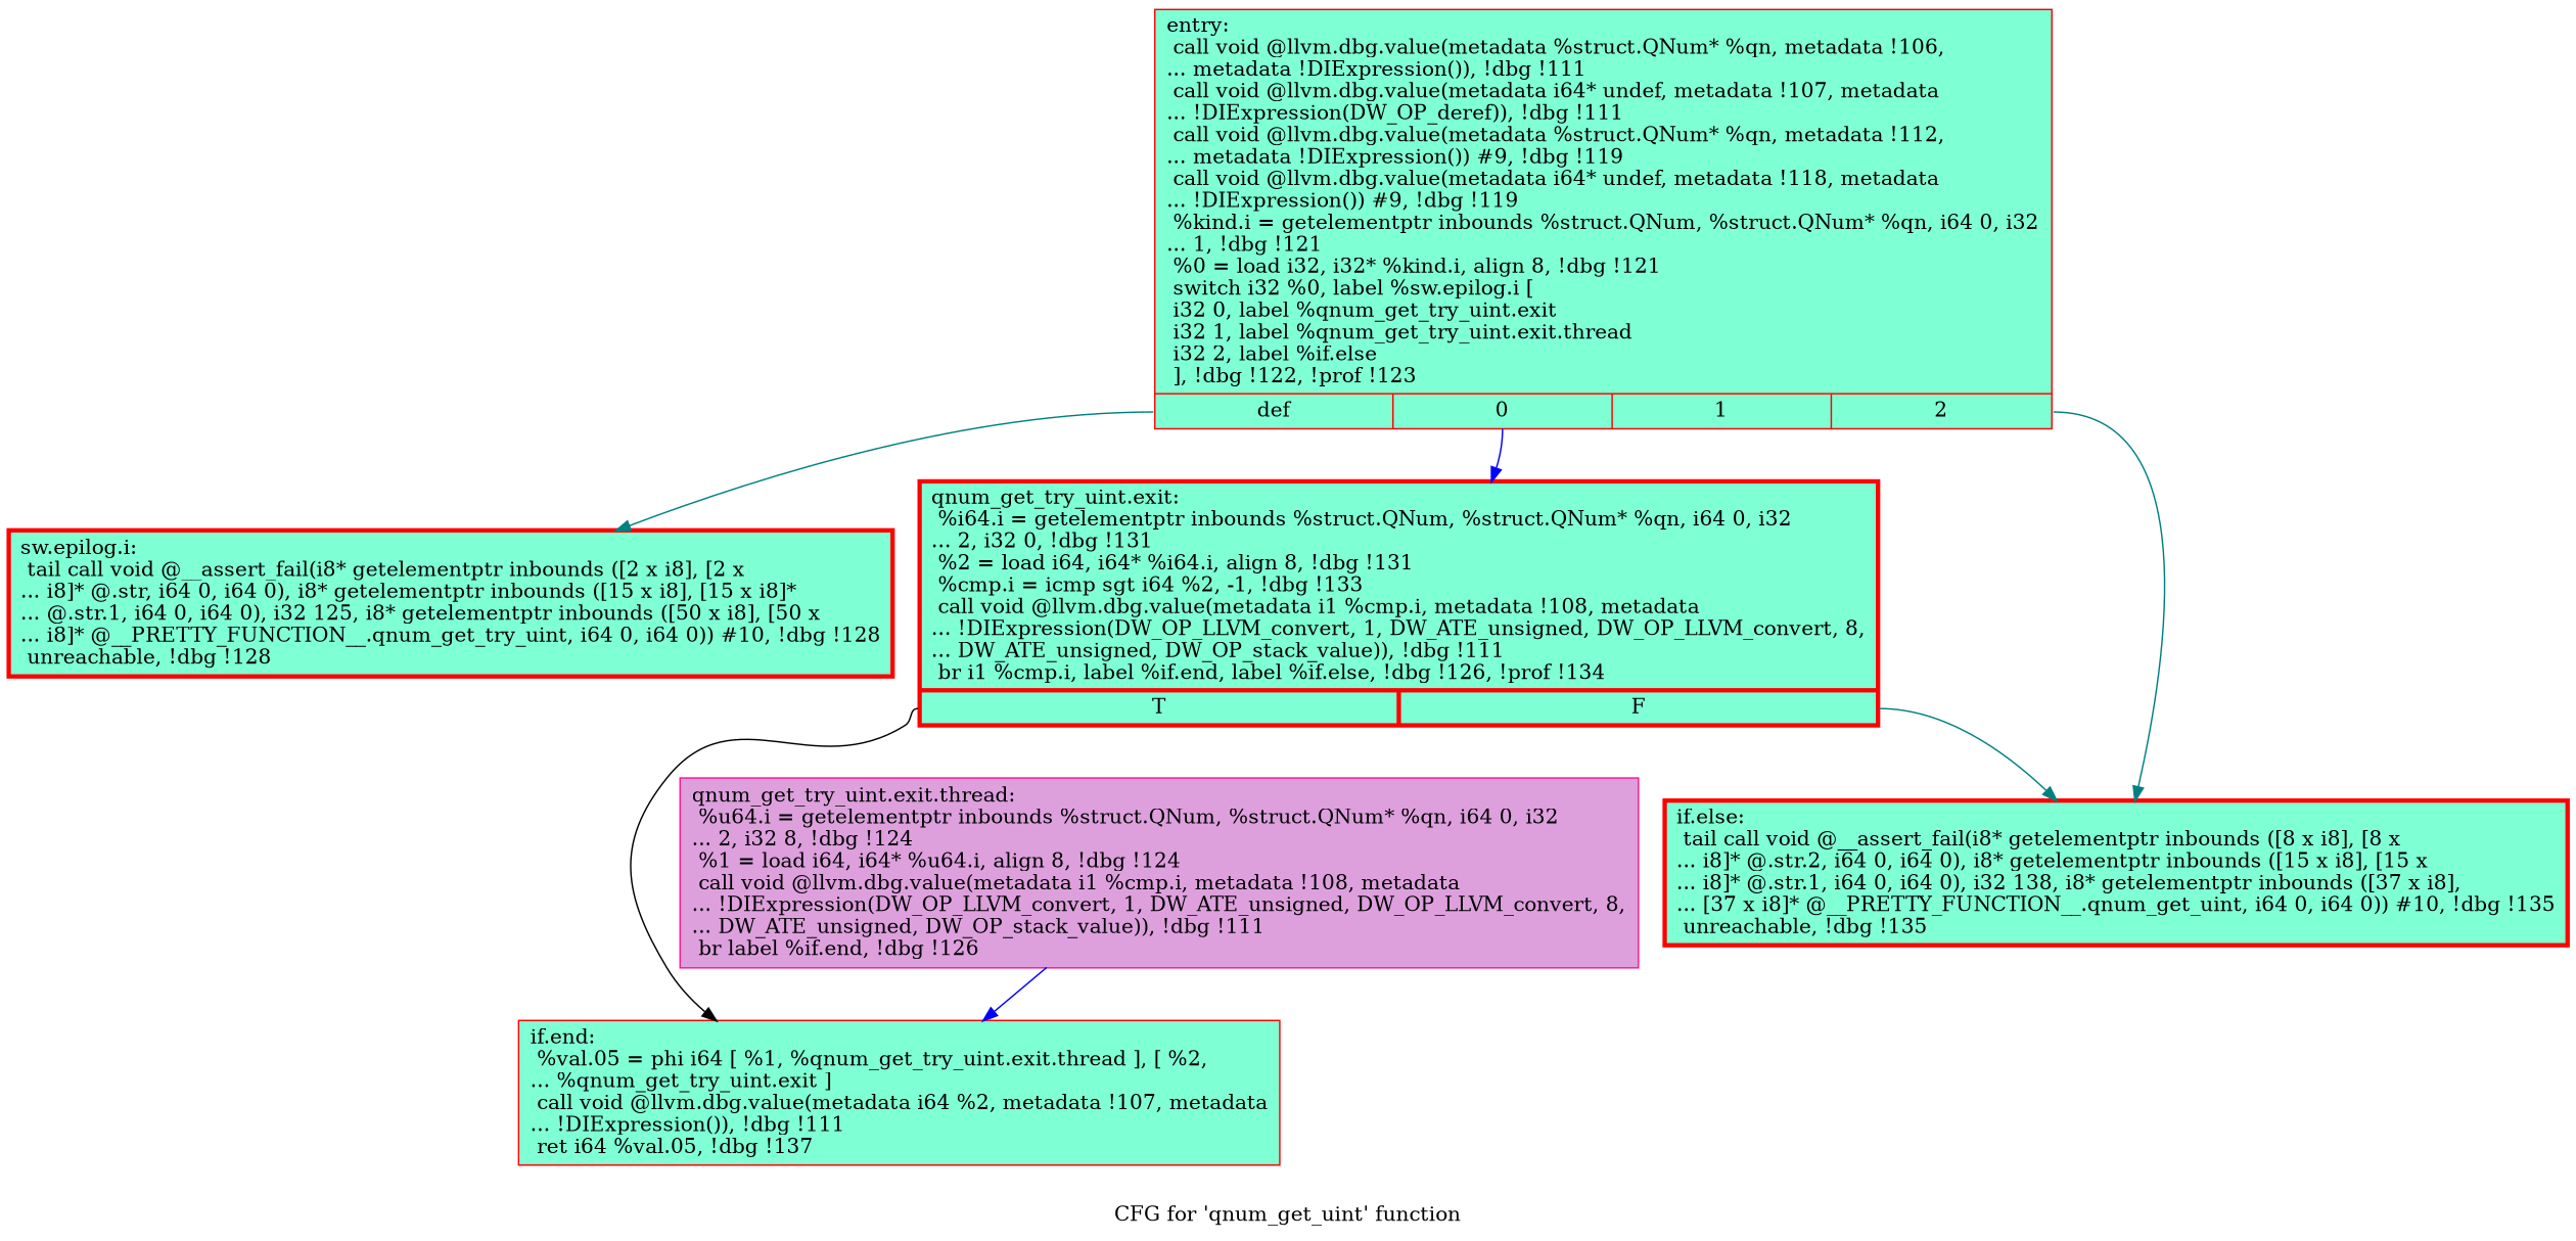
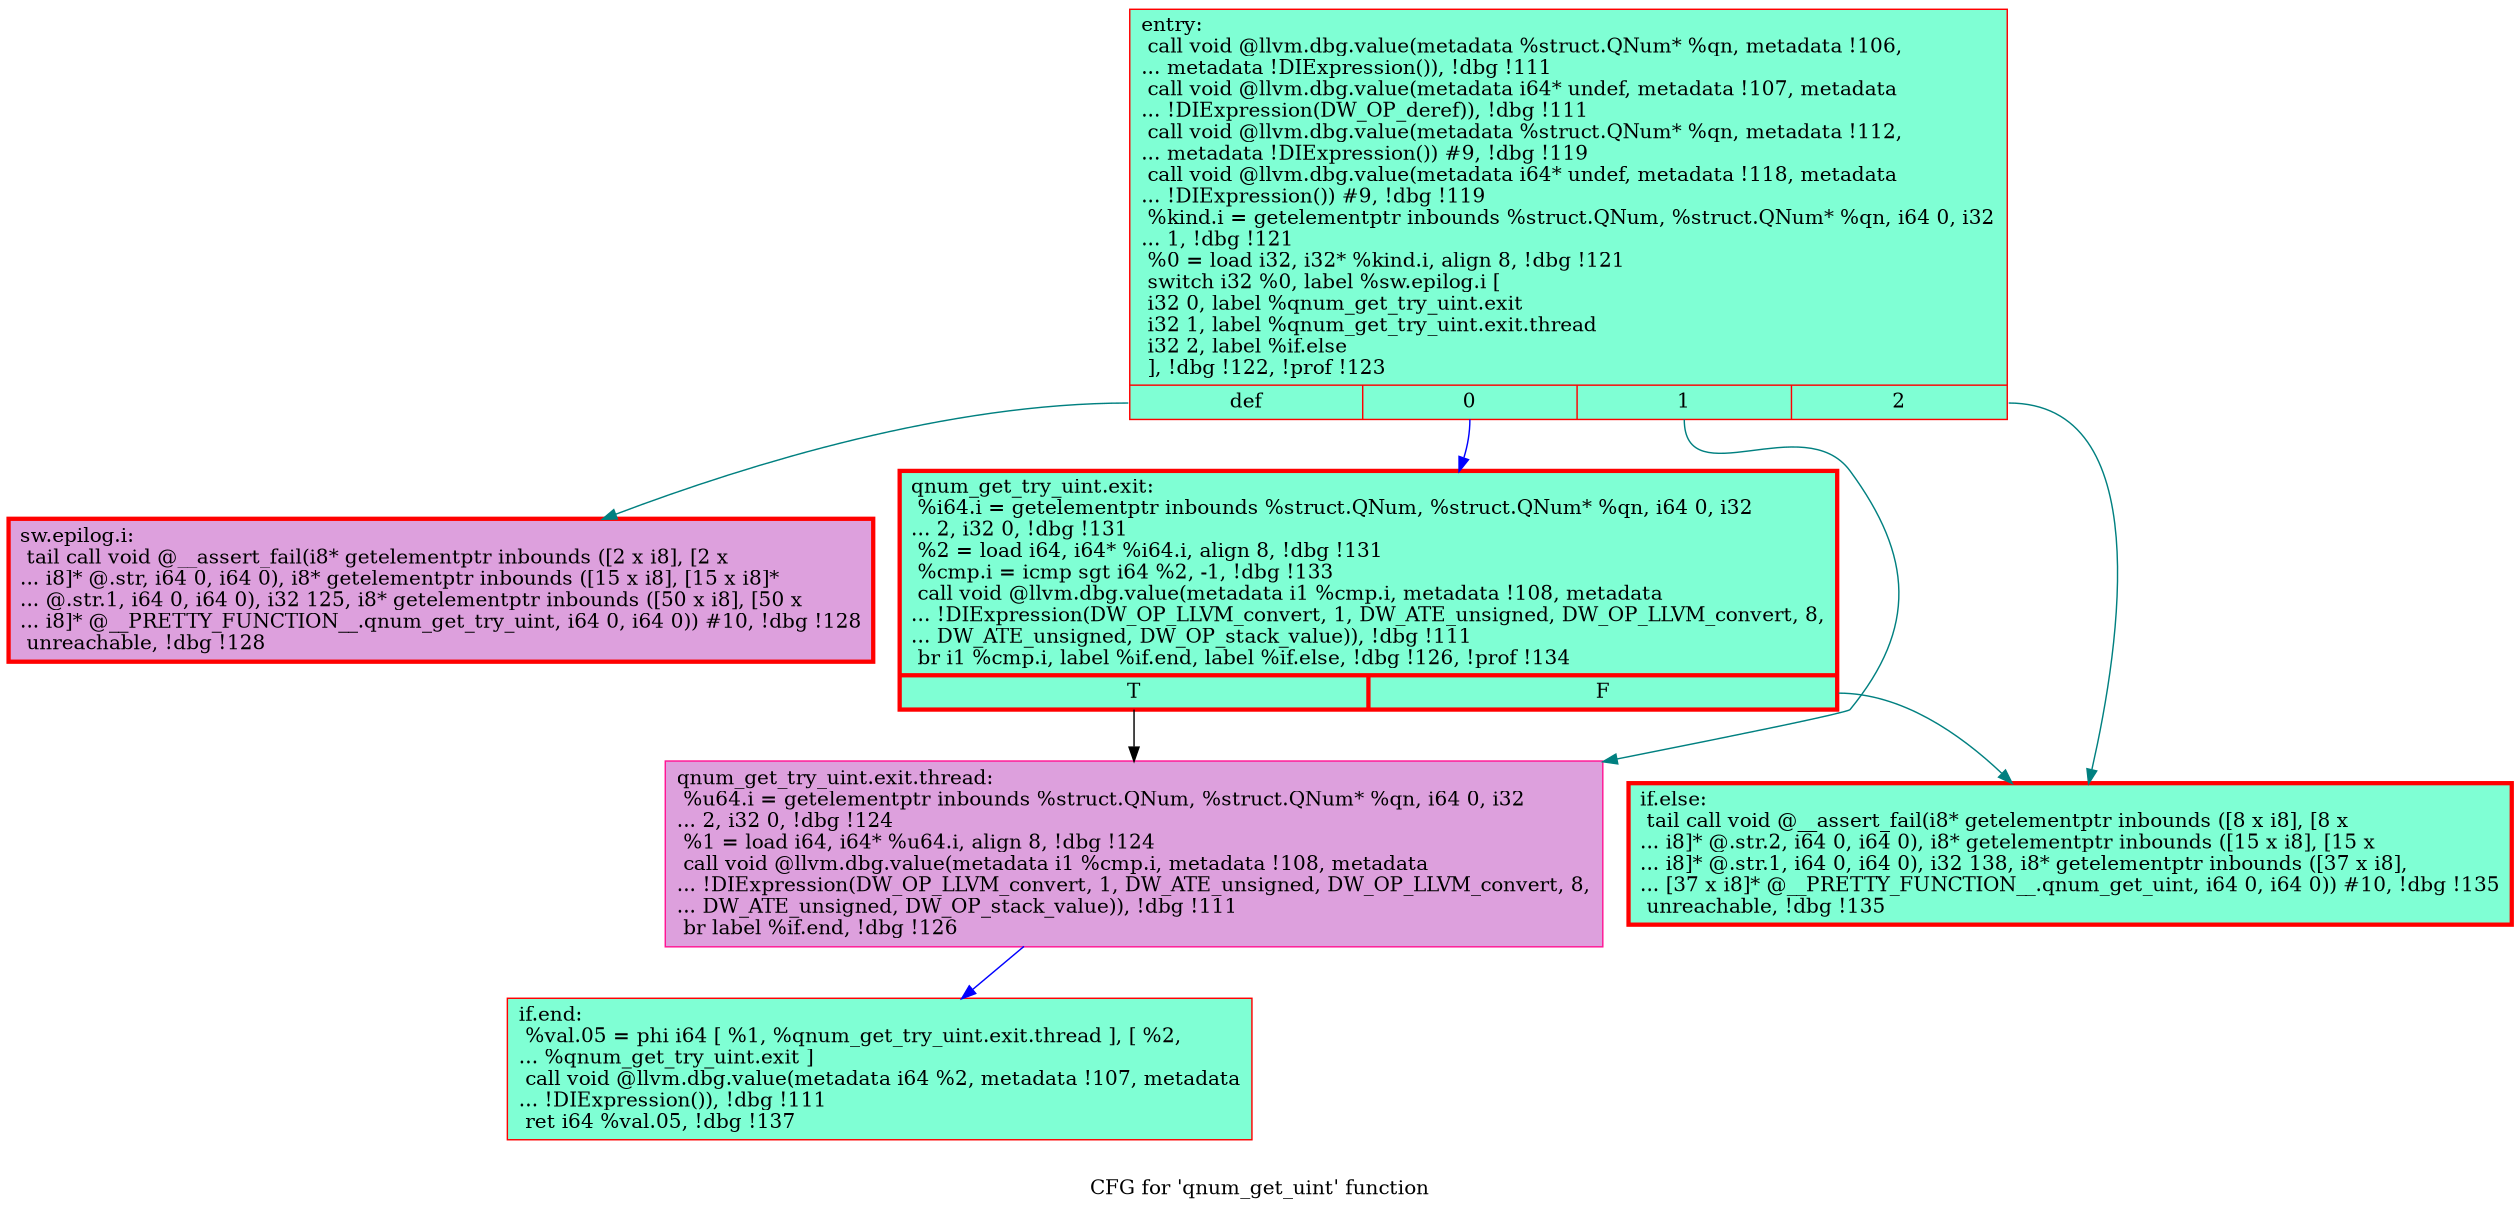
  digraph {
    label="CFG for 'qnum_get_uint' function"
    node [color=red fillcolor=aquamarine shape=record style=filled]
    edge [color=teal tailport=s0]
    n1 [label="{entry:\l  call void @llvm.dbg.value(metadata %struct.QNum* %qn, metadata !106,\l... metadata !DIExpression()), !dbg !111\l  call void @llvm.dbg.value(metadata i64* undef, metadata !107, metadata\l... !DIExpression(DW_OP_deref)), !dbg !111\l  call void @llvm.dbg.value(metadata %struct.QNum* %qn, metadata !112,\l... metadata !DIExpression()) #9, !dbg !119\l  call void @llvm.dbg.value(metadata i64* undef, metadata !118, metadata\l... !DIExpression()) #9, !dbg !119\l  %kind.i = getelementptr inbounds %struct.QNum, %struct.QNum* %qn, i64 0, i32\l... 1, !dbg !121\l  %0 = load i32, i32* %kind.i, align 8, !dbg !121\l  switch i32 %0, label %sw.epilog.i [\l    i32 0, label %qnum_get_try_uint.exit\l    i32 1, label %qnum_get_try_uint.exit.thread\l    i32 2, label %if.else\l  ], !dbg !122, !prof !123\l|{<s0>def|<s1>0|<s2>1|<s3>2}}"]
-   n2 [label="{sw.epilog.i:                                      \l  tail call void @__assert_fail(i8* getelementptr inbounds ([2 x i8], [2 x\l... i8]* @.str, i64 0, i64 0), i8* getelementptr inbounds ([15 x i8], [15 x i8]*\l... @.str.1, i64 0, i64 0), i32 125, i8* getelementptr inbounds ([50 x i8], [50 x\l... i8]* @__PRETTY_FUNCTION__.qnum_get_try_uint, i64 0, i64 0)) #10, !dbg !128\l  unreachable, !dbg !128\l}" penwidth=3.0]
+   n2 [fillcolor=plum label="{sw.epilog.i:                                      \l  tail call void @__assert_fail(i8* getelementptr inbounds ([2 x i8], [2 x\l... i8]* @.str, i64 0, i64 0), i8* getelementptr inbounds ([15 x i8], [15 x i8]*\l... @.str.1, i64 0, i64 0), i32 125, i8* getelementptr inbounds ([50 x i8], [50 x\l... i8]* @__PRETTY_FUNCTION__.qnum_get_try_uint, i64 0, i64 0)) #10, !dbg !128\l  unreachable, !dbg !128\l}" penwidth=3.0]
    n3 [label="{qnum_get_try_uint.exit:                           \l  %i64.i = getelementptr inbounds %struct.QNum, %struct.QNum* %qn, i64 0, i32\l... 2, i32 0, !dbg !131\l  %2 = load i64, i64* %i64.i, align 8, !dbg !131\l  %cmp.i = icmp sgt i64 %2, -1, !dbg !133\l  call void @llvm.dbg.value(metadata i1 %cmp.i, metadata !108, metadata\l... !DIExpression(DW_OP_LLVM_convert, 1, DW_ATE_unsigned, DW_OP_LLVM_convert, 8,\l... DW_ATE_unsigned, DW_OP_stack_value)), !dbg !111\l  br i1 %cmp.i, label %if.end, label %if.else, !dbg !126, !prof !134\l|{<s0>T|<s1>F}}" penwidth=3.0]
-   n4 [color=deeppink fillcolor=plum label="{qnum_get_try_uint.exit.thread:                    \l  %u64.i = getelementptr inbounds %struct.QNum, %struct.QNum* %qn, i64 0, i32\l... 2, i32 8, !dbg !124\l  %1 = load i64, i64* %u64.i, align 8, !dbg !124\l  call void @llvm.dbg.value(metadata i1 %cmp.i, metadata !108, metadata\l... !DIExpression(DW_OP_LLVM_convert, 1, DW_ATE_unsigned, DW_OP_LLVM_convert, 8,\l... DW_ATE_unsigned, DW_OP_stack_value)), !dbg !111\l  br label %if.end, !dbg !126\l}"]
+   n4 [color=deeppink fillcolor=plum label="{qnum_get_try_uint.exit.thread:                    \l  %u64.i = getelementptr inbounds %struct.QNum, %struct.QNum* %qn, i64 0, i32\l... 2, i32 0, !dbg !124\l  %1 = load i64, i64* %u64.i, align 8, !dbg !124\l  call void @llvm.dbg.value(metadata i1 %cmp.i, metadata !108, metadata\l... !DIExpression(DW_OP_LLVM_convert, 1, DW_ATE_unsigned, DW_OP_LLVM_convert, 8,\l... DW_ATE_unsigned, DW_OP_stack_value)), !dbg !111\l  br label %if.end, !dbg !126\l}"]
    n5 [label="{if.else:                                          \l  tail call void @__assert_fail(i8* getelementptr inbounds ([8 x i8], [8 x\l... i8]* @.str.2, i64 0, i64 0), i8* getelementptr inbounds ([15 x i8], [15 x\l... i8]* @.str.1, i64 0, i64 0), i32 138, i8* getelementptr inbounds ([37 x i8],\l... [37 x i8]* @__PRETTY_FUNCTION__.qnum_get_uint, i64 0, i64 0)) #10, !dbg !135\l  unreachable, !dbg !135\l}" penwidth=3.0]
    n6 [label="{if.end:                                           \l  %val.05 = phi i64 [ %1, %qnum_get_try_uint.exit.thread ], [ %2,\l... %qnum_get_try_uint.exit ]\l  call void @llvm.dbg.value(metadata i64 %2, metadata !107, metadata\l... !DIExpression()), !dbg !111\l  ret i64 %val.05, !dbg !137\l}"]
    n1 -> n2
    n1 -> n3 [color=blue tailport=s1]
+   n1 -> n4 [tailport=s2]
    n1 -> n5 [tailport=s3]
    n3 -> n5 [tailport=s1]
-   n3 -> n6 [color=black]
+   n3 -> n4 [color=black]
    n4 -> n6 [color=blue]
  }
